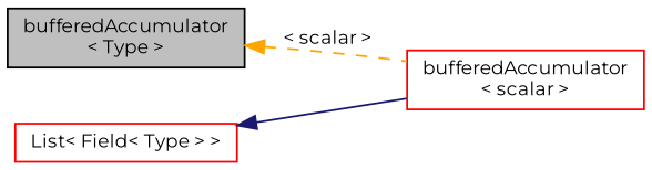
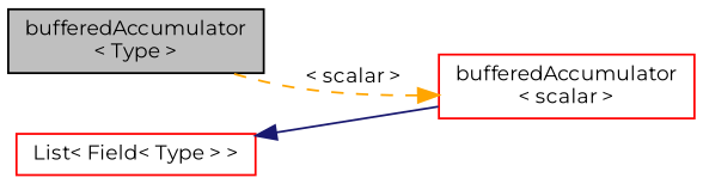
  digraph {
    fontname=Montserrat
    rankdir=LR
    node [color=red fontname=Montserrat fontsize=10 shape=record]
    edge [dir=back fontname=Montserrat fontsize=10 labelfontname=Helvetica labelfontsize=10]
    n1 [color=black fillcolor=grey75 fontcolor=black height=0.2 label="bufferedAccumulator\l\< Type \>" style=filled width=0.4]
    n2 [height=0.2 label="bufferedAccumulator\l\< scalar \>" width=0.4]
    n3 [height=0.2 label="List\< Field\< Type \> \>" width=0.4]
-   n1 -> n2 [color=orange label=" \< scalar \>" style=dashed]
+   n2 -> n1 [color=orange label=" \< scalar \>" style=dashed]
    n3 -> n2 [color=midnightblue style=solid]
  }
